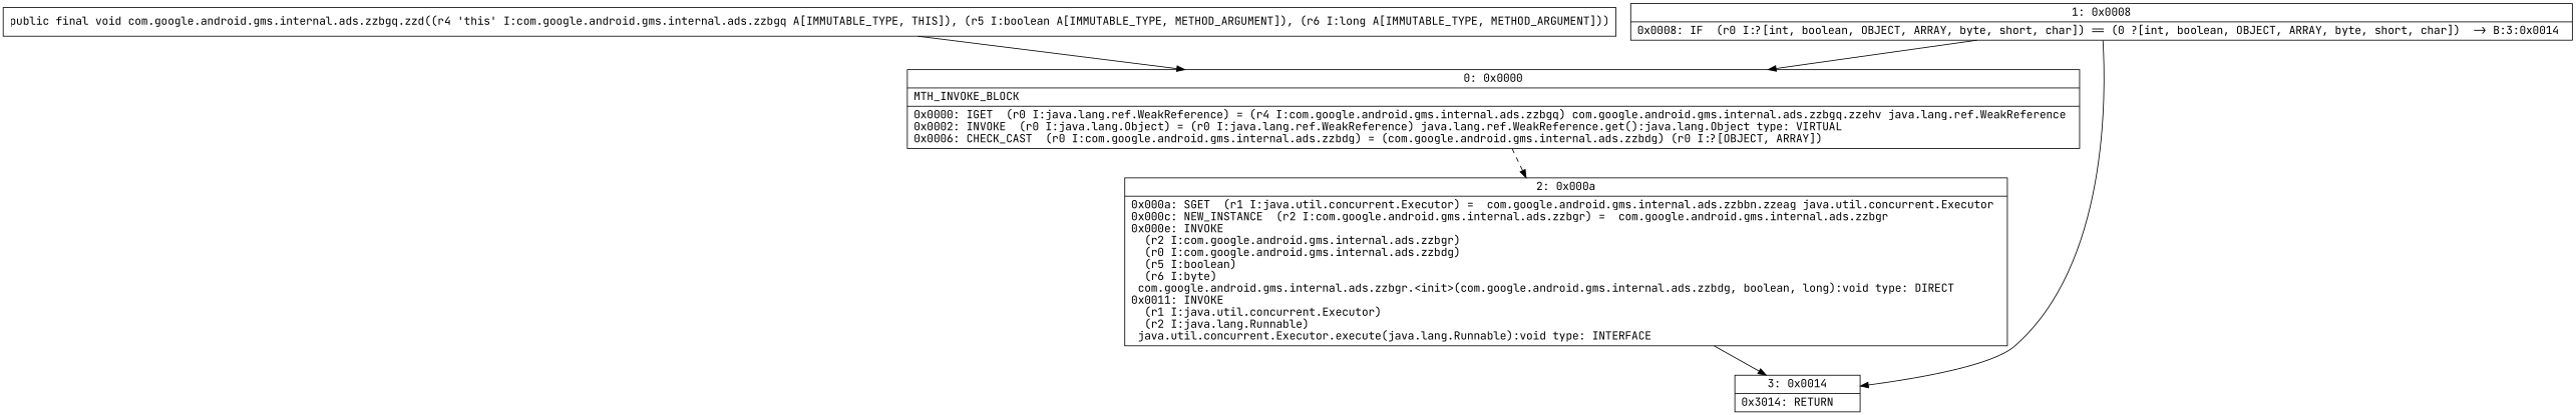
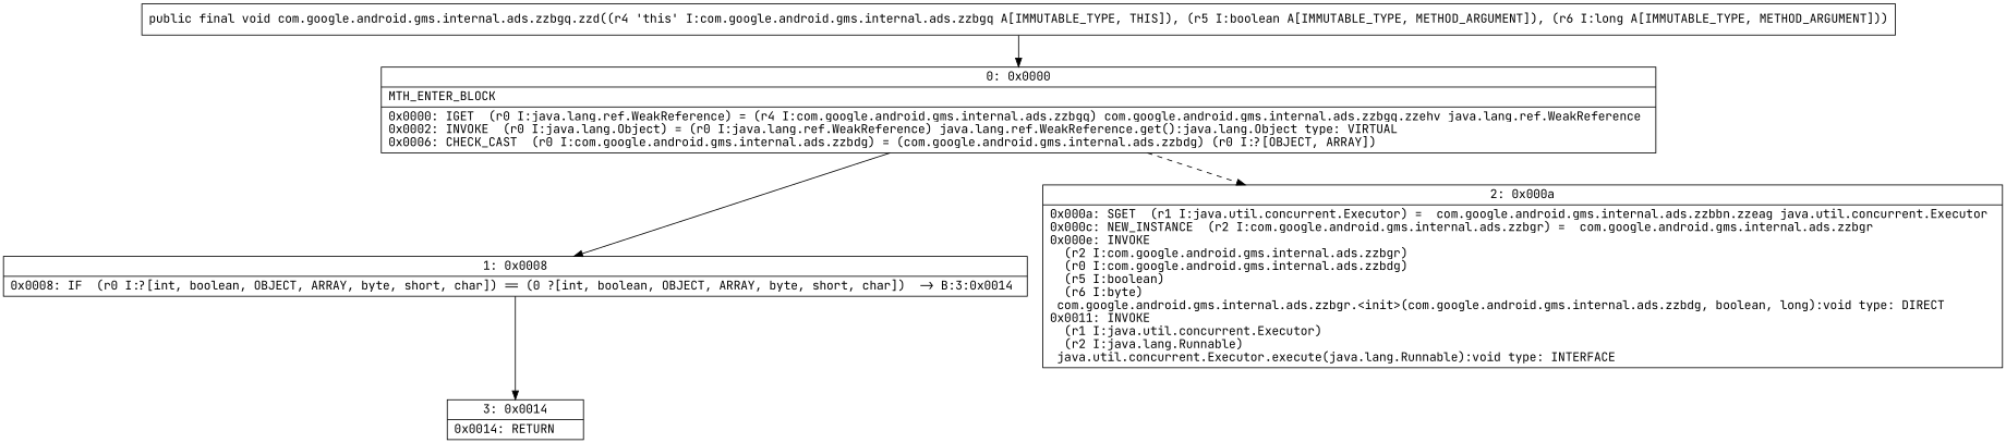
  digraph {
    fontname="JetBrains Mono"
    node [fontname="JetBrains Mono" shape=record]
    edge [fontname="JetBrains Mono"]
-   n1 [label="{0\:\ 0x0000|MTH_INVOKE_BLOCK\l|0x0000: IGET  (r0 I:java.lang.ref.WeakReference) = (r4 I:com.google.android.gms.internal.ads.zzbgq) com.google.android.gms.internal.ads.zzbgq.zzehv java.lang.ref.WeakReference \l0x0002: INVOKE  (r0 I:java.lang.Object) = (r0 I:java.lang.ref.WeakReference) java.lang.ref.WeakReference.get():java.lang.Object type: VIRTUAL \l0x0006: CHECK_CAST  (r0 I:com.google.android.gms.internal.ads.zzbdg) = (com.google.android.gms.internal.ads.zzbdg) (r0 I:?[OBJECT, ARRAY]) \l}"]
+   n1 [label="{0\:\ 0x0000|MTH_ENTER_BLOCK\l|0x0000: IGET  (r0 I:java.lang.ref.WeakReference) = (r4 I:com.google.android.gms.internal.ads.zzbgq) com.google.android.gms.internal.ads.zzbgq.zzehv java.lang.ref.WeakReference \l0x0002: INVOKE  (r0 I:java.lang.Object) = (r0 I:java.lang.ref.WeakReference) java.lang.ref.WeakReference.get():java.lang.Object type: VIRTUAL \l0x0006: CHECK_CAST  (r0 I:com.google.android.gms.internal.ads.zzbdg) = (com.google.android.gms.internal.ads.zzbdg) (r0 I:?[OBJECT, ARRAY]) \l}"]
    n2 [label="{1\:\ 0x0008|0x0008: IF  (r0 I:?[int, boolean, OBJECT, ARRAY, byte, short, char]) == (0 ?[int, boolean, OBJECT, ARRAY, byte, short, char])  \-\> B:3:0x0014 \l}"]
    n3 [label="{2\:\ 0x000a|0x000a: SGET  (r1 I:java.util.concurrent.Executor) =  com.google.android.gms.internal.ads.zzbbn.zzeag java.util.concurrent.Executor \l0x000c: NEW_INSTANCE  (r2 I:com.google.android.gms.internal.ads.zzbgr) =  com.google.android.gms.internal.ads.zzbgr \l0x000e: INVOKE  \l  (r2 I:com.google.android.gms.internal.ads.zzbgr)\l  (r0 I:com.google.android.gms.internal.ads.zzbdg)\l  (r5 I:boolean)\l  (r6 I:byte)\l com.google.android.gms.internal.ads.zzbgr.\<init\>(com.google.android.gms.internal.ads.zzbdg, boolean, long):void type: DIRECT \l0x0011: INVOKE  \l  (r1 I:java.util.concurrent.Executor)\l  (r2 I:java.lang.Runnable)\l java.util.concurrent.Executor.execute(java.lang.Runnable):void type: INTERFACE \l}"]
-   n4 [label="{3\:\ 0x0014|0x3014: RETURN   \l}"]
+   n4 [label="{3\:\ 0x0014|0x0014: RETURN   \l}"]
    n5 [label="{public final void com.google.android.gms.internal.ads.zzbgq.zzd((r4 'this' I:com.google.android.gms.internal.ads.zzbgq A[IMMUTABLE_TYPE, THIS]), (r5 I:boolean A[IMMUTABLE_TYPE, METHOD_ARGUMENT]), (r6 I:long A[IMMUTABLE_TYPE, METHOD_ARGUMENT])) }"]
-   n2 -> n1
+   n1 -> n2
    n1 -> n3 [style=dashed]
    n2 -> n4
-   n3 -> n4
    n5 -> n1
  }
